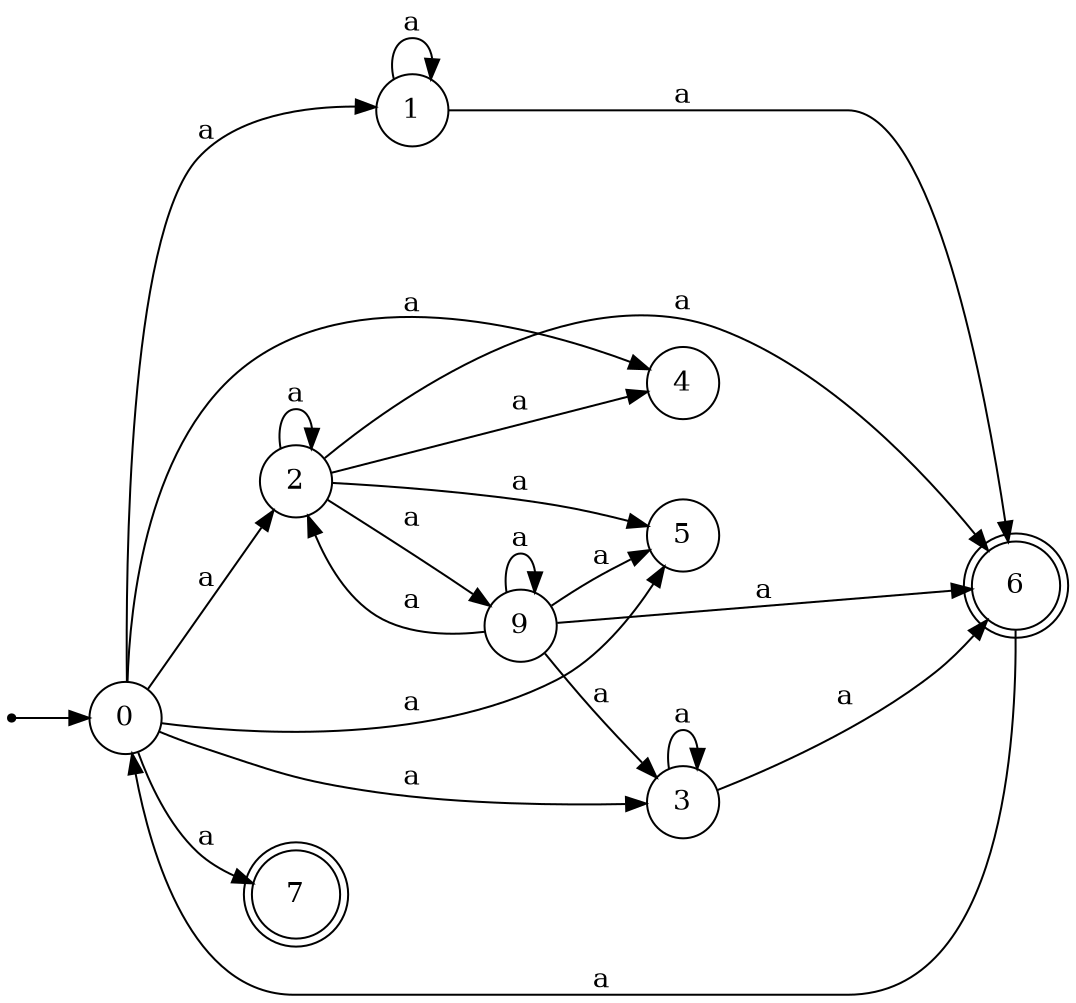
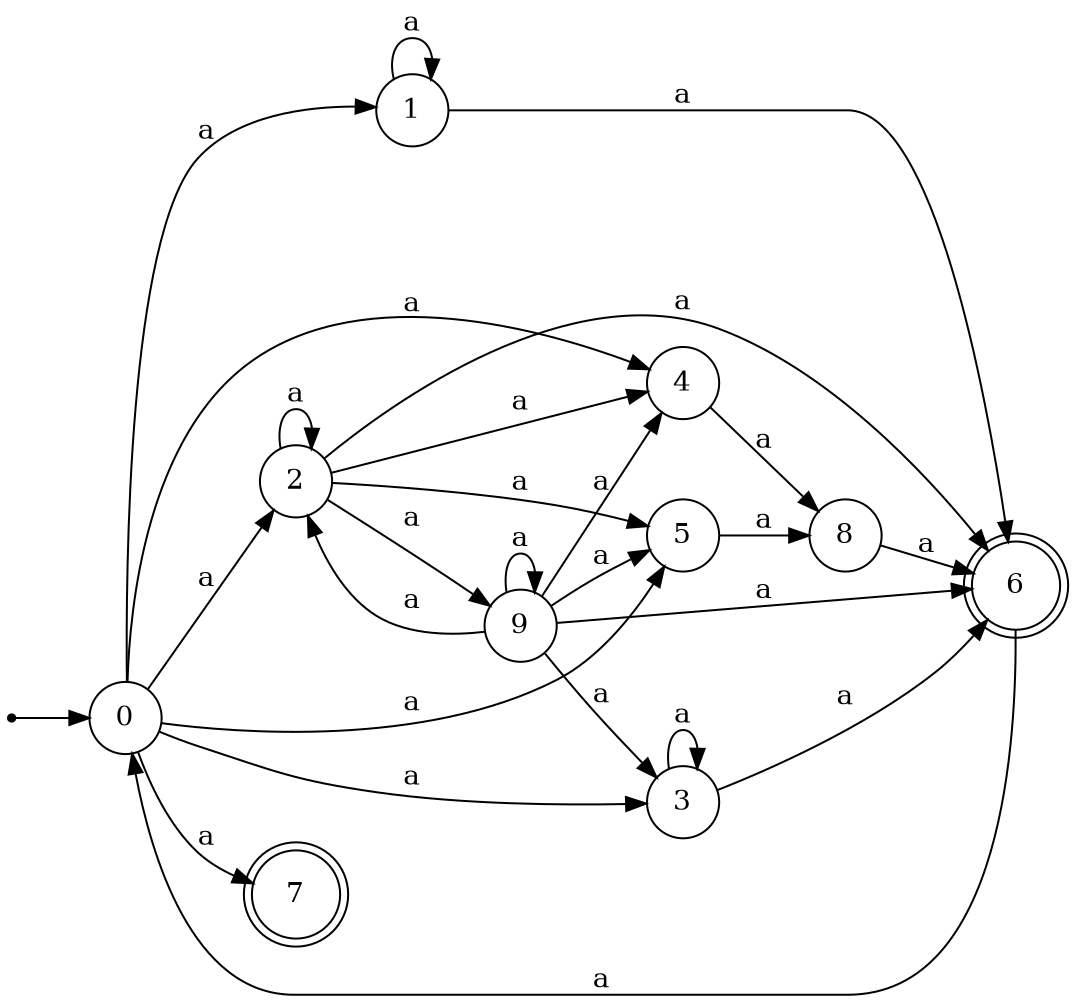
  digraph {
    rankdir=LR
    node [shape=circle]
    dummy0 [shape=point]
    0
    1
    2
    3
    4
    5
    7 [shape=doublecircle]
    6 [shape=doublecircle]
    9
+   8
    dummy0 -> 0
    0 -> 1 [label=a]
    0 -> 2 [label=a]
    0 -> 3 [label=a]
    0 -> 4 [label=a]
    0 -> 5 [label=a]
    0 -> 7 [label=a]
    1 -> 1 [label=a]
    1 -> 6 [label=a]
    2 -> 2 [label=a]
    2 -> 4 [label=a]
    2 -> 5 [label=a]
    2 -> 6 [label=a]
    2 -> 9 [label=a]
    3 -> 3 [label=a]
    3 -> 6 [label=a]
+   4 -> 8 [label=a]
+   5 -> 8 [label=a]
    6 -> 0 [label=a]
    9 -> 2 [label=a]
    9 -> 3 [label=a]
+   9 -> 4 [label=a]
    9 -> 5 [label=a]
    9 -> 6 [label=a]
    9 -> 9 [label=a]
+   8 -> 6 [label=a]
  }
